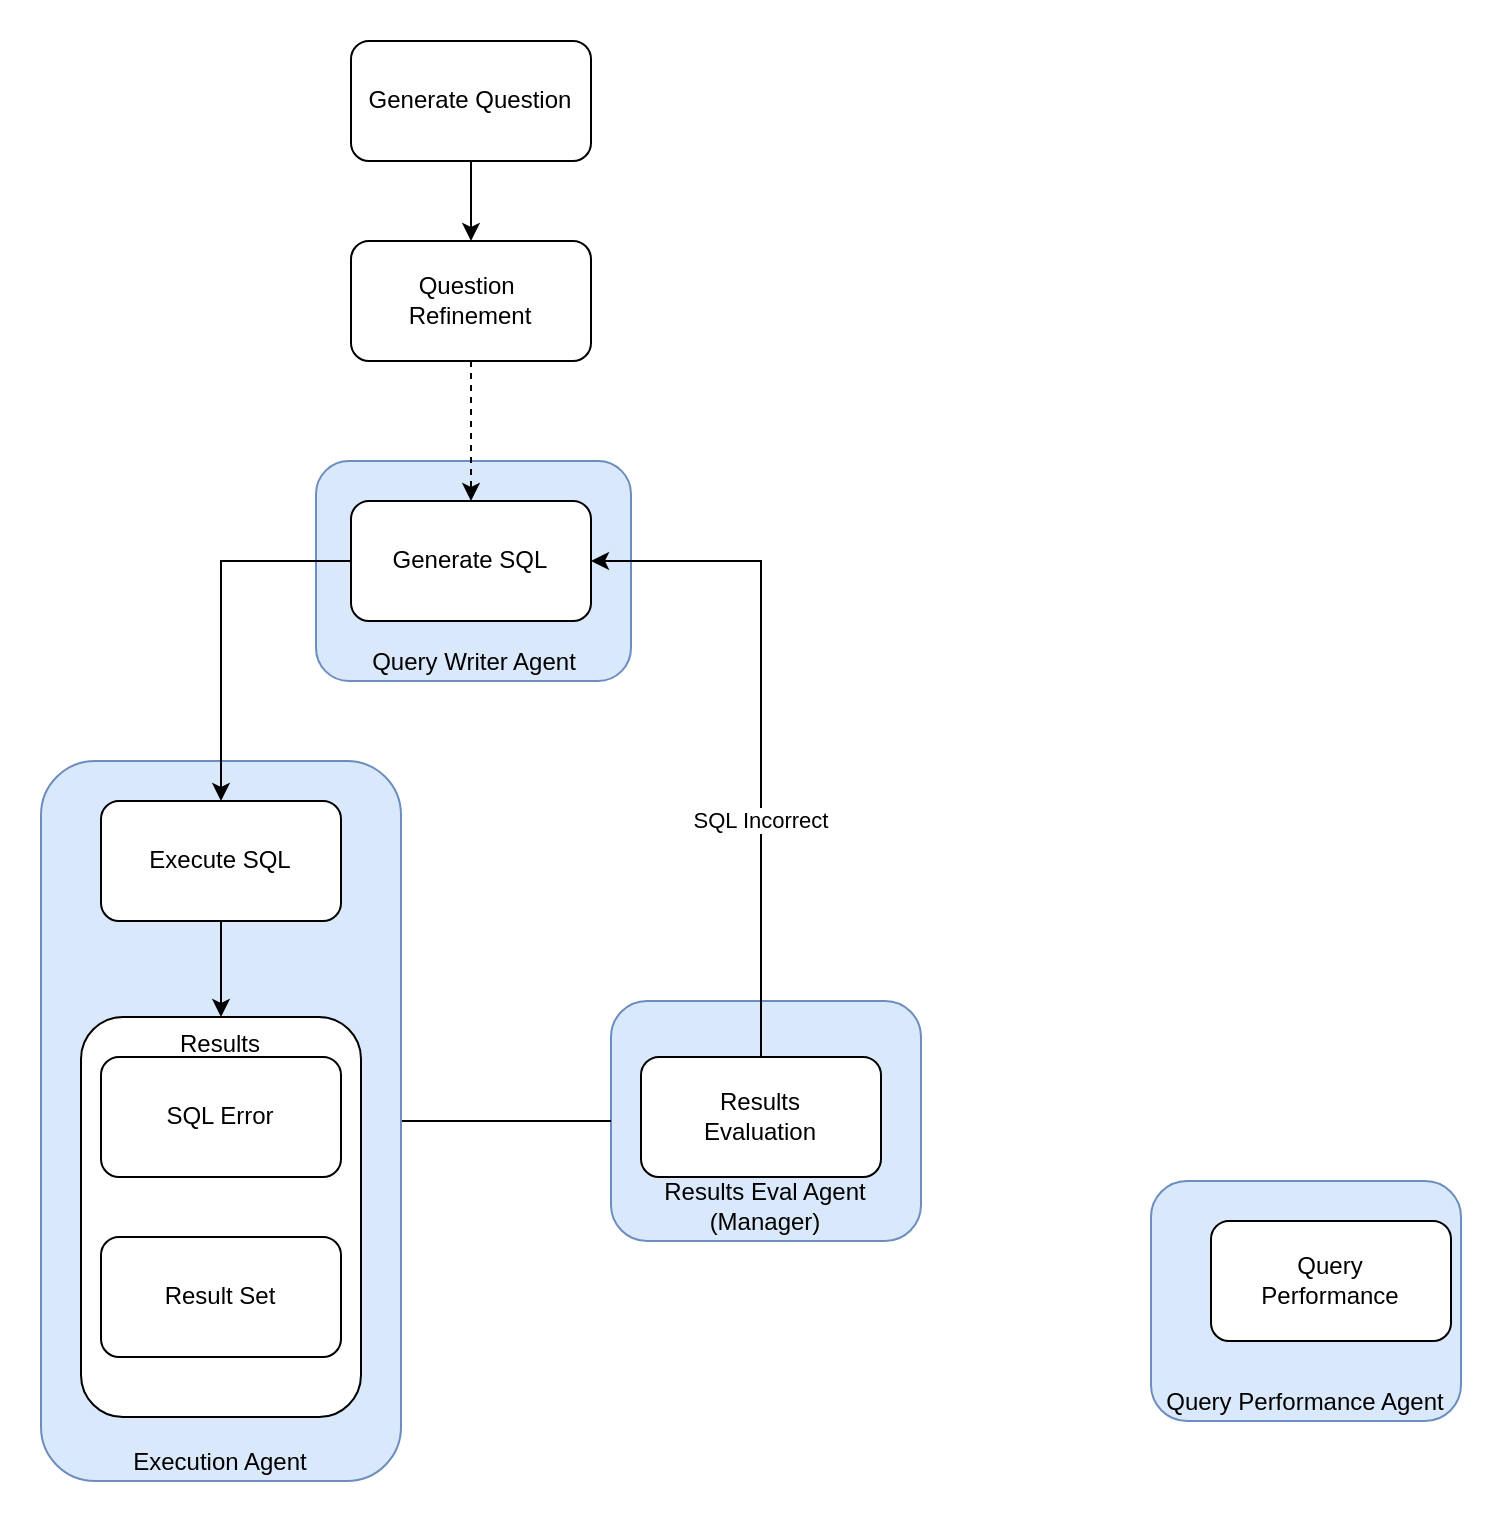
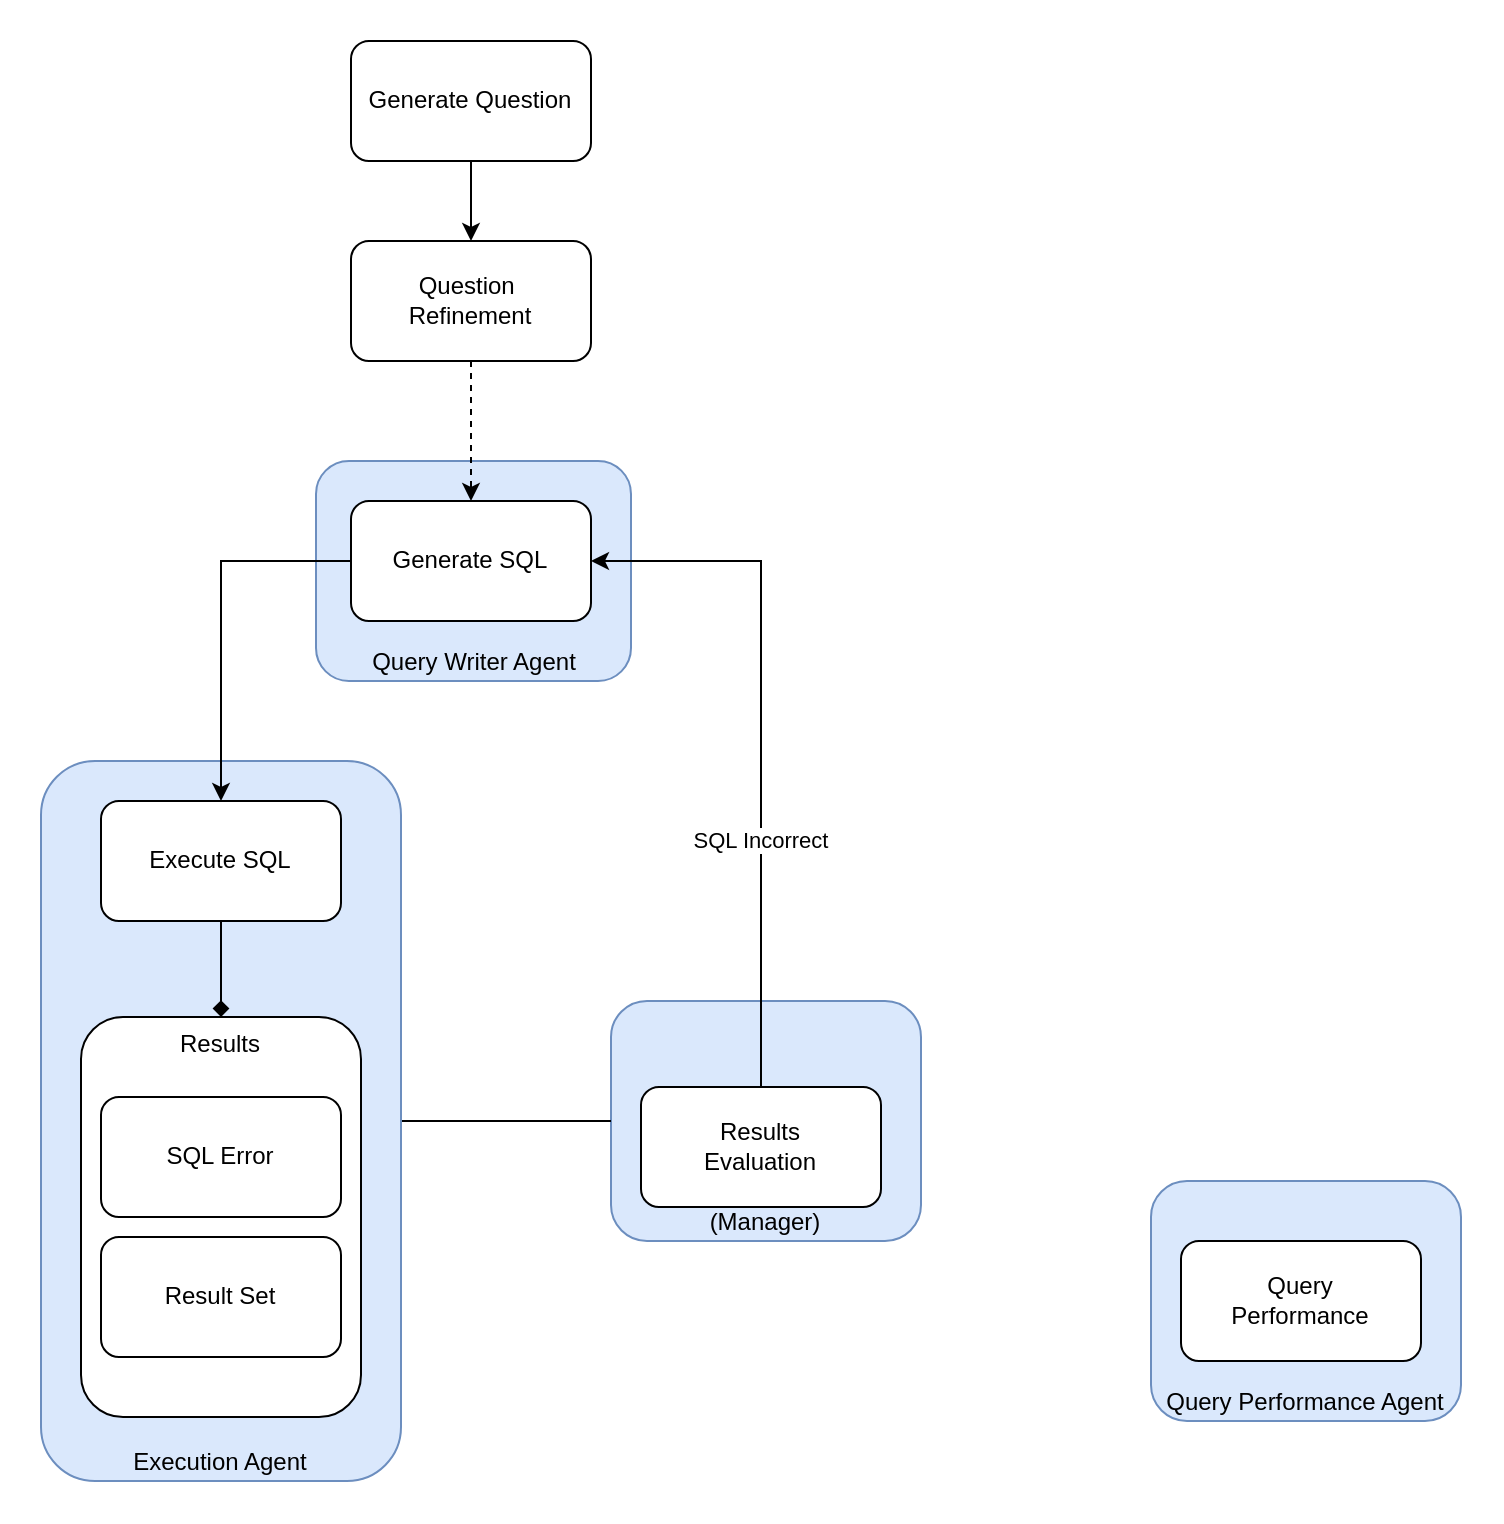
  <mxCell id="0" />
  <mxCell id="1" parent="0" />
  <mxCell id="2" value="Query Writer Agent" style="rounded=1;whiteSpace=wrap;html=1;verticalAlign=bottom;fillColor=#dae8fc;strokeColor=#6c8ebf;" vertex="1" parent="1"><mxGeometry x="157.5" y="230" width="157.5" height="110" as="geometry" /></mxCell>
  <mxCell id="3" value="Query Performance Agent" style="rounded=1;whiteSpace=wrap;html=1;verticalAlign=bottom;fillColor=#dae8fc;strokeColor=#6c8ebf;" vertex="1" parent="1"><mxGeometry x="575" y="590" width="155" height="120" as="geometry" /></mxCell>
  <mxCell id="4" value="Results Eval Agent&lt;br&gt;(Manager)" style="rounded=1;whiteSpace=wrap;html=1;verticalAlign=bottom;fillColor=#dae8fc;strokeColor=#6c8ebf;" vertex="1" parent="1"><mxGeometry x="305" y="500" width="155" height="120" as="geometry" /></mxCell>
  <mxCell id="5" style="edgeStyle=orthogonalEdgeStyle;rounded=0;orthogonalLoop=1;jettySize=auto;html=1;endArrow=none;" edge="1" parent="1" source="6" target="4"><mxGeometry relative="1" as="geometry" /></mxCell>
  <mxCell id="6" value="Execution Agent" style="rounded=1;whiteSpace=wrap;html=1;verticalAlign=bottom;fillColor=#dae8fc;strokeColor=#6c8ebf;" vertex="1" parent="1"><mxGeometry x="20" y="380" width="180" height="360" as="geometry" /></mxCell>
  <mxCell id="7" value="Results" style="rounded=1;whiteSpace=wrap;html=1;verticalAlign=top;" vertex="1" parent="1"><mxGeometry x="40" y="508" width="140" height="200" as="geometry" /></mxCell>
  <mxCell id="8" style="edgeStyle=orthogonalEdgeStyle;rounded=0;orthogonalLoop=1;jettySize=auto;html=1;entryX=0.5;entryY=0;entryDx=0;entryDy=0;" edge="1" parent="1" source="9" target="21"><mxGeometry relative="1" as="geometry" /></mxCell>
  <mxCell id="9" value="Generate Question" style="rounded=1;whiteSpace=wrap;html=1;" vertex="1" parent="1"><mxGeometry x="175" y="20" width="120" height="60" as="geometry" /></mxCell>
  <mxCell id="10" style="edgeStyle=orthogonalEdgeStyle;rounded=0;orthogonalLoop=1;jettySize=auto;html=1;entryX=0.5;entryY=0;entryDx=0;entryDy=0;exitX=0;exitY=0.5;exitDx=0;exitDy=0;" edge="1" parent="1" source="11" target="13"><mxGeometry relative="1" as="geometry" /></mxCell>
  <mxCell id="11" value="Generate SQL" style="rounded=1;whiteSpace=wrap;html=1;" vertex="1" parent="1"><mxGeometry x="175" y="250" width="120" height="60" as="geometry" /></mxCell>
- <mxCell id="12" style="edgeStyle=orthogonalEdgeStyle;rounded=0;orthogonalLoop=1;jettySize=auto;html=1;entryX=0.5;entryY=0;entryDx=0;entryDy=0;" edge="1" parent="1" source="13" target="7"><mxGeometry relative="1" as="geometry" /></mxCell>
+ <mxCell id="12" style="edgeStyle=orthogonalEdgeStyle;rounded=0;orthogonalLoop=1;jettySize=auto;html=1;entryX=0.5;entryY=0;entryDx=0;entryDy=0;endArrow=diamond;" edge="1" parent="1" source="13" target="7"><mxGeometry relative="1" as="geometry" /></mxCell>
  <mxCell id="13" value="Execute SQL" style="rounded=1;whiteSpace=wrap;html=1;" vertex="1" parent="1"><mxGeometry x="50" y="400" width="120" height="60" as="geometry" /></mxCell>
  <mxCell id="14" style="edgeStyle=orthogonalEdgeStyle;rounded=0;orthogonalLoop=1;jettySize=auto;html=1;entryX=1;entryY=0.5;entryDx=0;entryDy=0;exitX=0.5;exitY=0;exitDx=0;exitDy=0;" edge="1" parent="1" source="16" target="11"><mxGeometry relative="1" as="geometry" /></mxCell>
  <mxCell id="15" value="SQL Incorrect" style="edgeLabel;html=1;align=center;verticalAlign=middle;resizable=0;points=[];" vertex="1" connectable="0" parent="14"><mxGeometry x="-0.287" y="1" relative="1" as="geometry"><mxPoint as="offset" /></mxGeometry></mxCell>
- <mxCell id="16" value="Results&lt;br&gt;Evaluation" style="rounded=1;whiteSpace=wrap;html=1;" vertex="1" parent="1"><mxGeometry x="320" y="528" width="120" height="60" as="geometry" /></mxCell>
+ <mxCell id="16" value="Results&lt;br&gt;Evaluation" style="rounded=1;whiteSpace=wrap;html=1;" vertex="1" parent="1"><mxGeometry x="320" y="543" width="120" height="60" as="geometry" /></mxCell>
  <mxCell id="17" value="Result Set" style="rounded=1;whiteSpace=wrap;html=1;" vertex="1" parent="1"><mxGeometry x="50" y="618" width="120" height="60" as="geometry" /></mxCell>
- <mxCell id="18" value="SQL Error" style="rounded=1;whiteSpace=wrap;html=1;" vertex="1" parent="1"><mxGeometry x="50" y="528" width="120" height="60" as="geometry" /></mxCell>
- <mxCell id="19" value="Query&lt;br&gt;Performance" style="rounded=1;whiteSpace=wrap;html=1;" vertex="1" parent="1"><mxGeometry x="605" y="610" width="120" height="60" as="geometry" /></mxCell>
+ <mxCell id="18" value="SQL Error" style="rounded=1;whiteSpace=wrap;html=1;" vertex="1" parent="1"><mxGeometry x="50" y="548" width="120" height="60" as="geometry" /></mxCell>
+ <mxCell id="19" value="Query&lt;br&gt;Performance" style="rounded=1;whiteSpace=wrap;html=1;" vertex="1" parent="1"><mxGeometry x="590" y="620" width="120" height="60" as="geometry" /></mxCell>
  <mxCell id="20" style="edgeStyle=orthogonalEdgeStyle;rounded=0;orthogonalLoop=1;jettySize=auto;html=1;dashed=1;" edge="1" parent="1" source="21" target="11"><mxGeometry relative="1" as="geometry" /></mxCell>
  <mxCell id="21" value="Question&amp;nbsp;&lt;br&gt;Refinement" style="rounded=1;whiteSpace=wrap;html=1;" vertex="1" parent="1"><mxGeometry x="175" y="120" width="120" height="60" as="geometry" /></mxCell>
